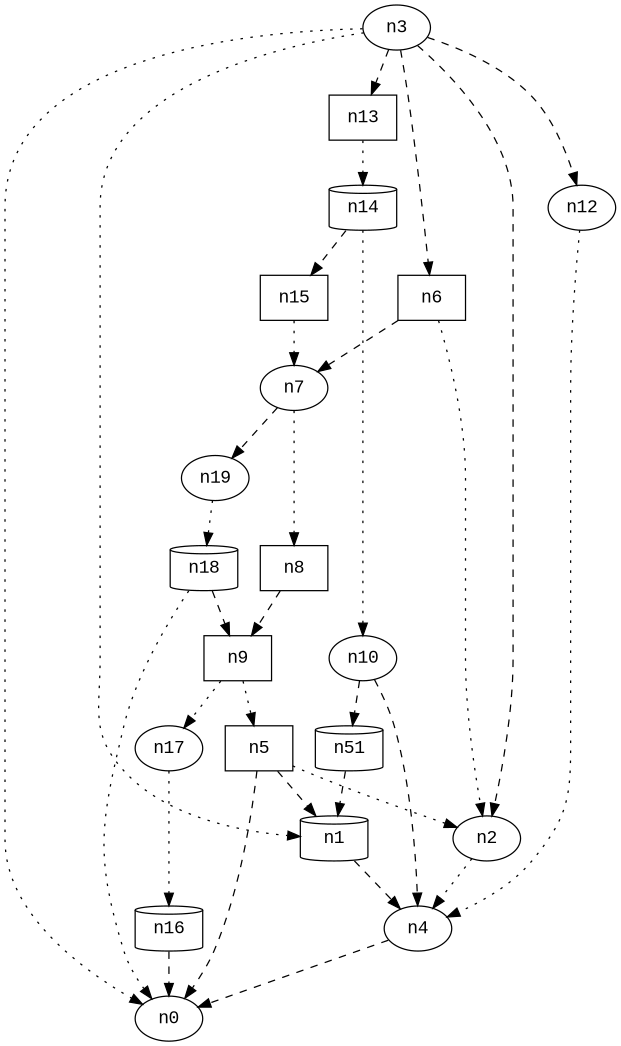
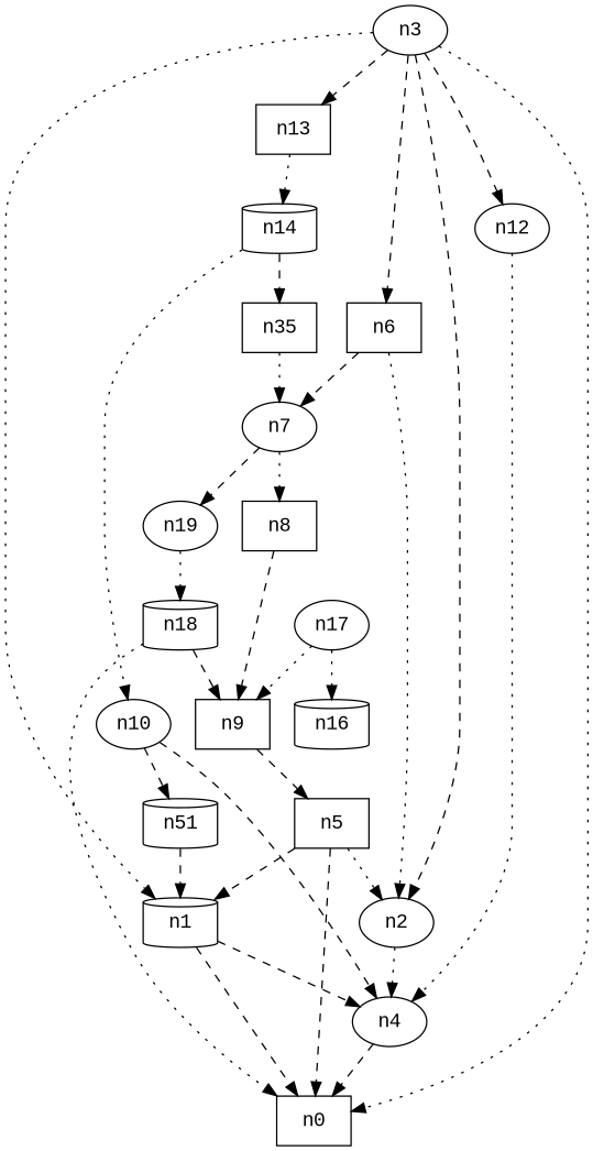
  digraph {
    fontname="Liberation Mono"
    node [fontname="Liberation Mono" shape=ellipse]
    edge [fontname="Liberation Mono" style=dashed]
    n1 [shape=cylinder]
    n4
-   n0
+   n0 [shape=box]
    n2
    n3
    n6 [shape=box]
    n12
    n13 [shape=box]
    n7
    n14 [shape=cylinder]
    n8 [shape=box]
    n19
    n10
-   n15 [shape=box]
+   n15 [shape=box label=n35]
    n5 [shape=box]
    n9 [shape=box]
    n18 [shape=cylinder]
    n17
    n16 [shape=cylinder]
    n11 [label=n51 shape=cylinder]
    n1 -> n4
    n4 -> n0
    n2 -> n4 [style=dotted]
    n3 -> n1 [style=dotted]
    n3 -> n0 [style=dotted]
    n3 -> n2
    n3 -> n6
    n3 -> n12
    n3 -> n13
    n6 -> n2 [style=dotted]
    n6 -> n7
    n12 -> n4 [style=dotted]
    n13 -> n14 [style=dotted]
    n7 -> n8 [style=dotted]
    n7 -> n19
    n14 -> n10 [style=dotted]
    n14 -> n15
    n8 -> n9
    n19 -> n18 [style=dotted]
    n10 -> n4
    n10 -> n11
    n15 -> n7 [style=dotted]
    n5 -> n1
    n5 -> n0
    n5 -> n2 [style=dotted]
-   n9 -> n5 [style=dotted]
-   n9 -> n17 [style=dotted]
+   n9 -> n5
+   n17 -> n9 [style=dotted]
    n18 -> n0 [style=dotted]
    n18 -> n9
    n17 -> n16 [style=dotted]
-   n16 -> n0
+   n1 -> n0
    n11 -> n1
  }
